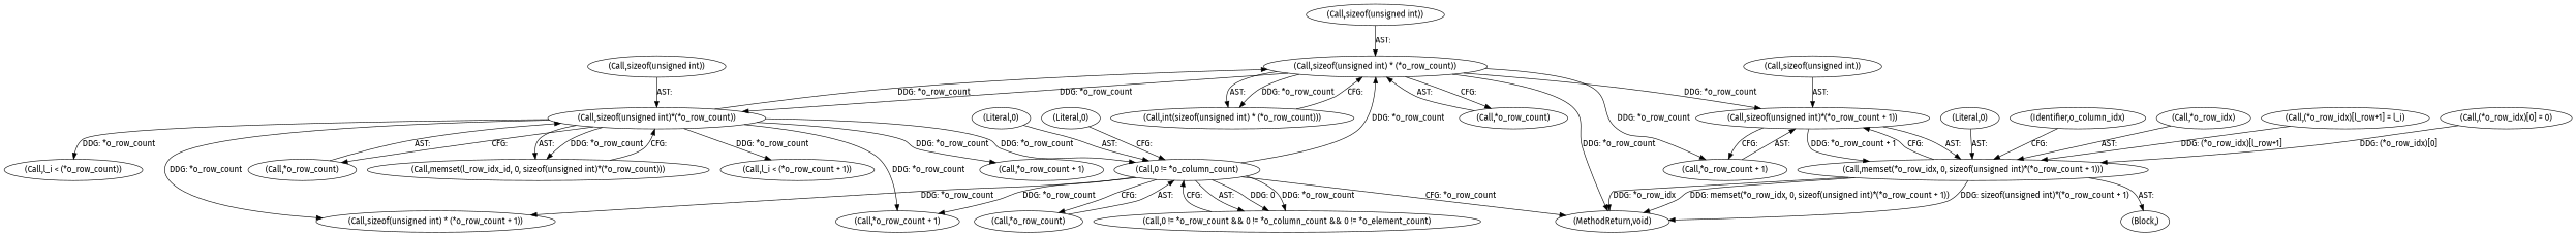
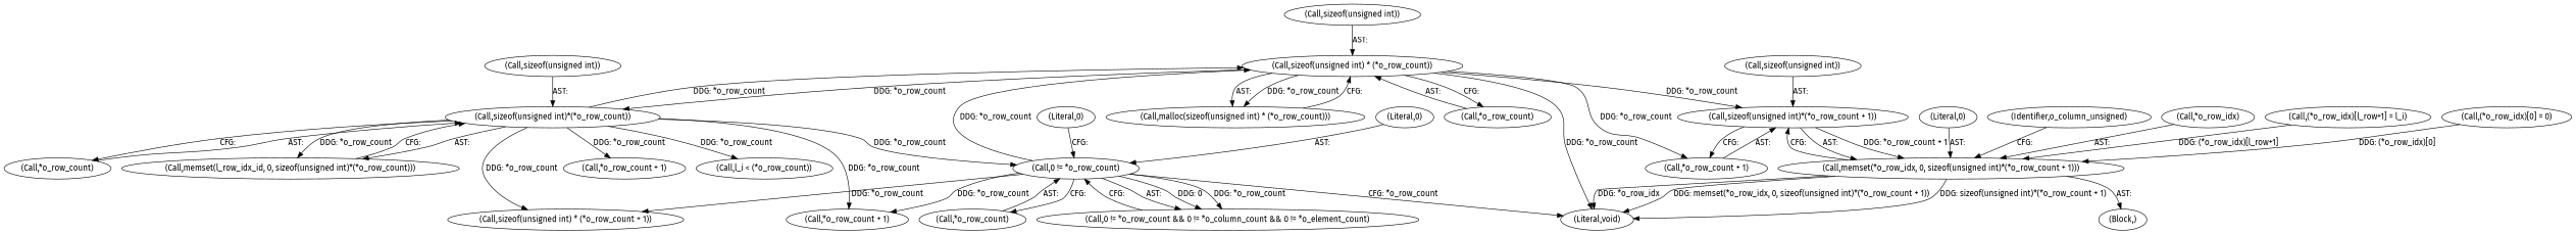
  digraph {
    fontname="Fira Sans"
    node [fontname="Fira Sans"]
    edge [fontname="Fira Sans"]
    n1 [label="(Call,sizeof(unsigned int)*(*o_row_count + 1))"]
    n2 [label="(Call,memset(*o_row_idx, 0, sizeof(unsigned int)*(*o_row_count + 1)))"]
    n3 [label="(Call,*o_row_count + 1)"]
-   n4 [label="(MethodReturn,void)"]
+   n4 [label="(Literal,void)"]
    n5 [label="(Block,)"]
    n6 [label="(Call,sizeof(unsigned int) * (*o_row_count))"]
    n7 [label="(Call,sizeof(unsigned int)*(*o_row_count))"]
-   n8 [label="(Call,int(sizeof(unsigned int) * (*o_row_count)))"]
+   n8 [label="(Call,malloc(sizeof(unsigned int) * (*o_row_count)))"]
    n9 [label="(Call,*o_row_count)"]
-   n10 [label="(Call,0 != *o_column_count)"]
+   n10 [label="(Call,0 != *o_row_count)"]
    n11 [label="(Call,*o_row_count + 1)"]
    n12 [label="(Call,sizeof(unsigned int) * (*o_row_count + 1))"]
-   n13 [label="(Call,l_i < (*o_row_count + 1))"]
    n14 [label="(Call,*o_row_count + 1)"]
    n15 [label="(Call,l_i < (*o_row_count))"]
    n16 [label="(Call,*o_row_count)"]
    n17 [label="(Call,memset(l_row_idx_id, 0, sizeof(unsigned int)*(*o_row_count)))"]
    n18 [label="(Call,*o_row_count)"]
    n19 [label="(Call,0 != *o_row_count && 0 != *o_column_count && 0 != *o_element_count)"]
    n20 [label="(Literal,0)"]
-   n21 [label="(Identifier,o_column_idx)"]
+   n21 [label="(Identifier,o_column_unsigned)"]
    n22 [label="(Call,*o_row_idx)"]
    n23 [label="(Literal,0)"]
    n24 [label="(Call,sizeof(unsigned int))"]
    n25 [label="(Call,sizeof(unsigned int))"]
    n26 [label="(Call,(*o_row_idx)[l_row+1] = l_i)"]
    n27 [label="(Literal,0)"]
    n28 [label="(Call,(*o_row_idx)[0] = 0)"]
    n29 [label="(Call,sizeof(unsigned int))"]
    n1 -> n2 [label="AST: "]
    n1 -> n2 [label="DDG: *o_row_count + 1"]
    n1 -> n3 [label="CFG: "]
    n2 -> n1 [label="CFG: "]
    n2 -> n4 [label="DDG: *o_row_idx"]
    n2 -> n4 [label="DDG: memset(*o_row_idx, 0, sizeof(unsigned int)*(*o_row_count + 1))"]
    n2 -> n4 [label="DDG: sizeof(unsigned int)*(*o_row_count + 1)"]
    n2 -> n5 [label="AST: "]
    n3 -> n1 [label="AST: "]
    n6 -> n1 [label="DDG: *o_row_count"]
    n6 -> n3 [label="DDG: *o_row_count"]
    n6 -> n4 [label="DDG: *o_row_count"]
    n6 -> n7 [label="DDG: *o_row_count"]
    n6 -> n8 [label="AST: "]
    n6 -> n8 [label="DDG: *o_row_count"]
    n6 -> n9 [label="CFG: "]
    n7 -> n6 [label="DDG: *o_row_count"]
    n7 -> n10 [label="DDG: *o_row_count"]
    n7 -> n11 [label="DDG: *o_row_count"]
    n7 -> n12 [label="DDG: *o_row_count"]
-   n7 -> n13 [label="DDG: *o_row_count"]
    n7 -> n14 [label="DDG: *o_row_count"]
    n7 -> n15 [label="DDG: *o_row_count"]
    n7 -> n16 [label="CFG: "]
    n7 -> n17 [label="AST: "]
    n7 -> n17 [label="DDG: *o_row_count"]
    n8 -> n6 [label="CFG: "]
    n9 -> n6 [label="AST: "]
    n10 -> n4 [label="CFG: *o_row_count"]
    n10 -> n6 [label="DDG: *o_row_count"]
    n10 -> n11 [label="DDG: *o_row_count"]
    n10 -> n12 [label="DDG: *o_row_count"]
    n10 -> n18 [label="CFG: "]
    n10 -> n19 [label="AST: "]
    n10 -> n19 [label="DDG: 0"]
    n10 -> n19 [label="DDG: *o_row_count"]
    n16 -> n7 [label="AST: "]
    n17 -> n7 [label="CFG: "]
    n18 -> n10 [label="AST: "]
    n19 -> n10 [label="CFG: "]
    n20 -> n2 [label="AST: "]
    n21 -> n2 [label="CFG: "]
    n22 -> n2 [label="AST: "]
    n23 -> n10 [label="CFG: "]
    n24 -> n6 [label="AST: "]
    n25 -> n7 [label="AST: "]
    n26 -> n2 [label="DDG: (*o_row_idx)[l_row+1]"]
    n27 -> n10 [label="AST: "]
    n28 -> n2 [label="DDG: (*o_row_idx)[0]"]
    n29 -> n1 [label="AST: "]
  }
